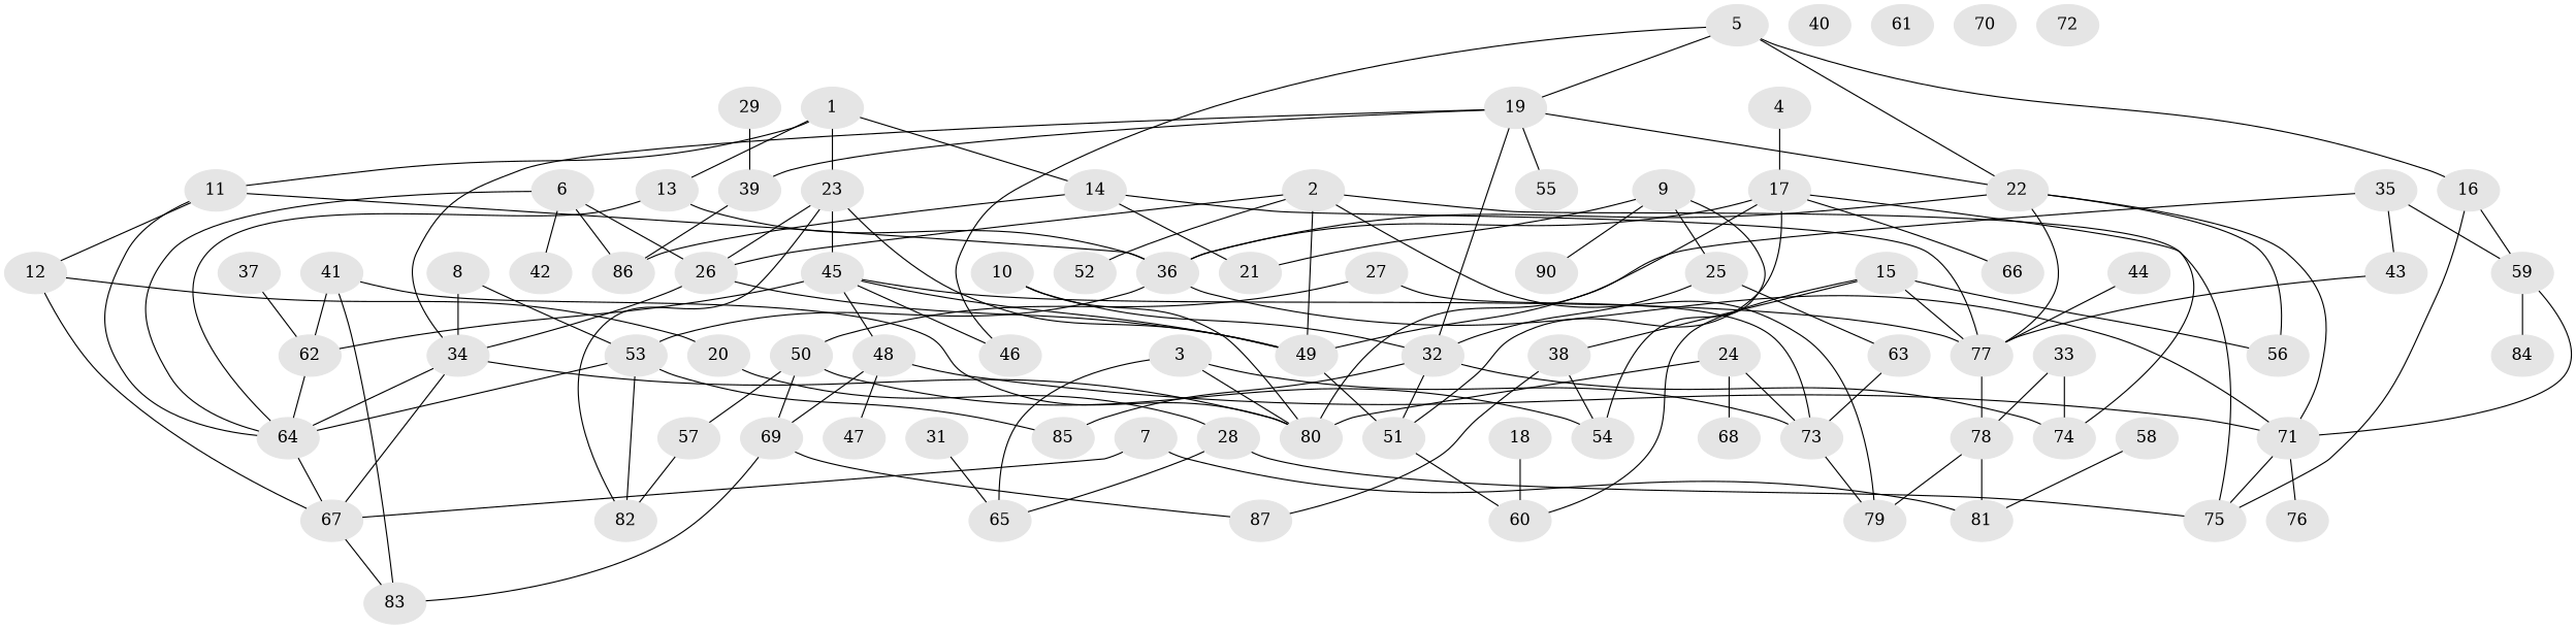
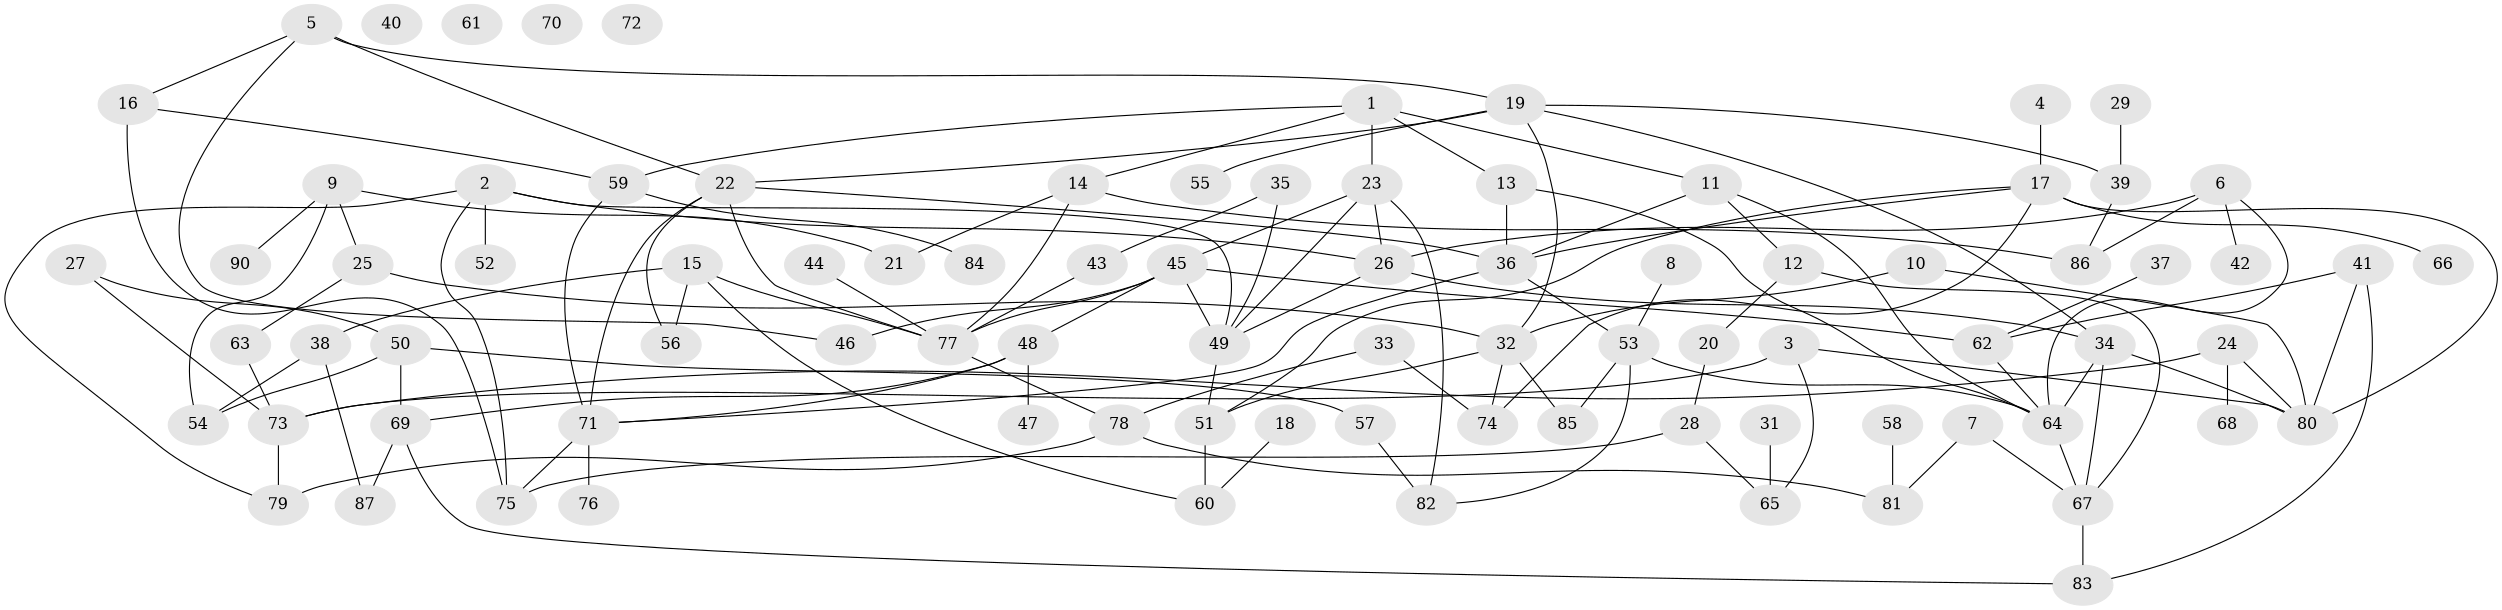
  graph {
    node [color=gray90 style=filled]
    1
    11
    13
    14
    23
    59
    64
    12
    36
    86
    21
    77
    26
    49
    45
    82
    71
    84
    2
    52
    75
    79
    34
    51
    3
    65
    73
    80
    4
    17
    66
    74
    5
    16
    19
    22
    46
    32
    39
    55
    56
    6
    42
    67
    7
    81
    83
    8
    53
    85
    9
    25
    n53 [label=90]
    54
    63
    10
    20
    28
    78
    15
    38
    60
    87
    18
    76
    62
    48
    24
    68
    27
    50
    69
    57
    29
    31
    33
    35
    43
    37
    40
    41
    44
    47
    58
    61
    70
    72
    1 -- 11
    1 -- 13
    1 -- 14
    1 -- 23
-   35 -- 59
+   1 -- 59
    11 -- 64
    11 -- 12
    11 -- 36
    13 -- 64
    13 -- 36
    14 -- 86
    14 -- 21
    14 -- 77
    23 -- 26
    23 -- 49
    23 -- 45
    23 -- 82
    59 -- 71
    59 -- 84
    64 -- 67
    12 -- 67
    12 -- 20
    36 -- 71
    36 -- 53
    77 -- 78
    26 -- 49
    26 -- 34
    49 -- 51
    45 -- 77
    45 -- 49
    45 -- 46
    45 -- 62
    45 -- 48
    71 -- 75
    71 -- 76
    2 -- 26
    2 -- 49
    2 -- 52
    2 -- 75
    2 -- 79
    34 -- 64
    34 -- 80
    34 -- 67
    51 -- 60
    3 -- 65
    3 -- 73
    3 -- 80
    73 -- 79
    4 -- 17
    17 -- 36
    17 -- 51
    17 -- 80
    17 -- 66
    17 -- 74
    5 -- 16
    5 -- 19
    5 -- 22
    5 -- 46
    16 -- 59
    16 -- 75
    19 -- 34
    19 -- 22
    19 -- 32
    19 -- 39
    19 -- 55
    22 -- 36
    22 -- 77
    22 -- 71
    22 -- 56
    32 -- 51
    32 -- 74
    32 -- 85
    39 -- 86
    6 -- 64
    6 -- 86
    6 -- 26
    6 -- 42
    67 -- 83
    7 -- 67
    7 -- 81
-   8 -- 34
    8 -- 53
    53 -- 64
    53 -- 82
    53 -- 85
    9 -- 21
    9 -- 25
    9 -- n53
    9 -- 54
    25 -- 32
    25 -- 63
    63 -- 73
    10 -- 80
    10 -- 32
    20 -- 28
    28 -- 75
    28 -- 65
    78 -- 79
    78 -- 81
    15 -- 77
    15 -- 56
    15 -- 38
    15 -- 60
    38 -- 54
    38 -- 87
    18 -- 60
    62 -- 64
    48 -- 71
    48 -- 69
    48 -- 47
    24 -- 73
    24 -- 80
    24 -- 68
    27 -- 73
    27 -- 50
    50 -- 54
    50 -- 69
    50 -- 57
    69 -- 83
    69 -- 87
    57 -- 82
    29 -- 39
    31 -- 65
    33 -- 74
    33 -- 78
    35 -- 49
    35 -- 43
    43 -- 77
    37 -- 62
    41 -- 80
    41 -- 83
    41 -- 62
    44 -- 77
    58 -- 81
  }
